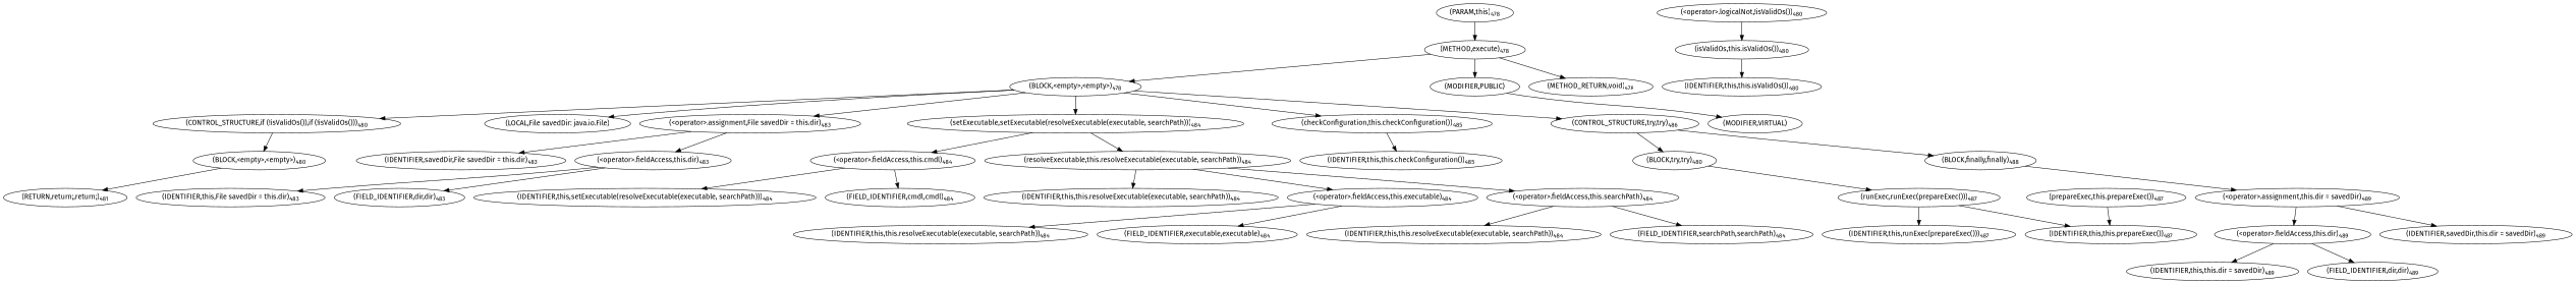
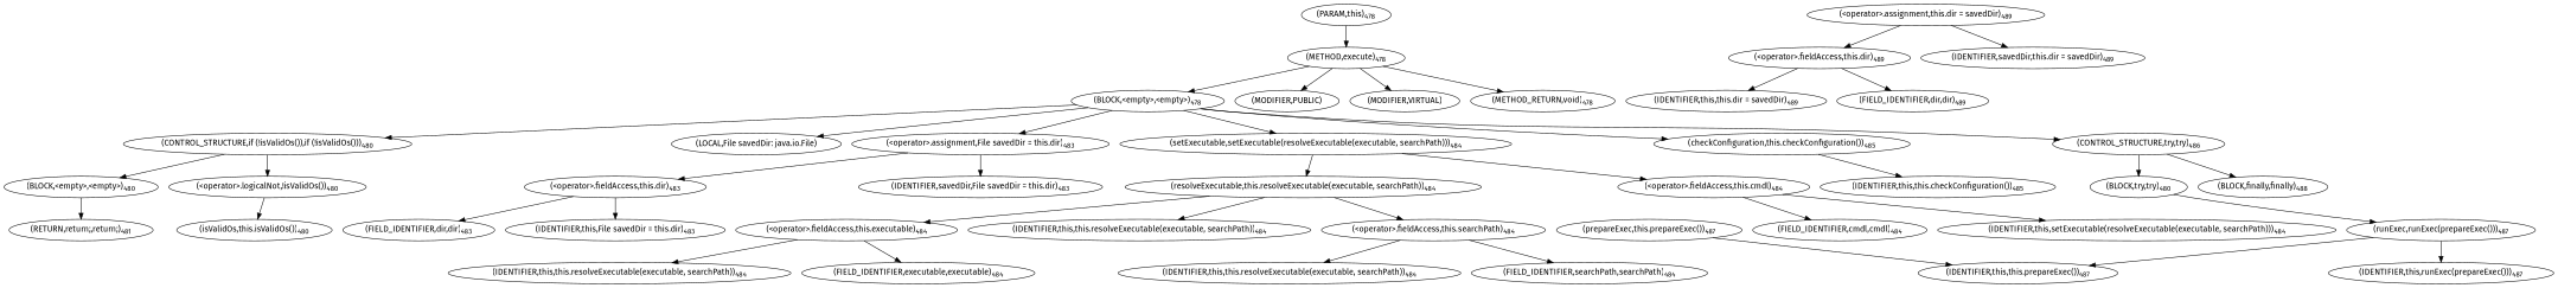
  digraph {
    fontname="Fira Sans"
    node [fontname="Fira Sans"]
    edge [fontname="Fira Sans"]
    n1 [label=<(METHOD,execute)<SUB>478</SUB>>]
    n2 [label=<(BLOCK,&lt;empty&gt;,&lt;empty&gt;)<SUB>478</SUB>>]
    n3 [label=<(MODIFIER,PUBLIC)>]
    n4 [label=<(MODIFIER,VIRTUAL)>]
    n5 [label=<(METHOD_RETURN,void)<SUB>478</SUB>>]
    n6 [label=<(PARAM,this)<SUB>478</SUB>>]
    n7 [label=<(CONTROL_STRUCTURE,if (!isValidOs()),if (!isValidOs()))<SUB>480</SUB>>]
    n8 [label=<(LOCAL,File savedDir: java.io.File)>]
    n9 [label=<(&lt;operator&gt;.assignment,File savedDir = this.dir)<SUB>483</SUB>>]
    n10 [label=<(setExecutable,setExecutable(resolveExecutable(executable, searchPath)))<SUB>484</SUB>>]
    n11 [label=<(checkConfiguration,this.checkConfiguration())<SUB>485</SUB>>]
    n12 [label=<(CONTROL_STRUCTURE,try,try)<SUB>486</SUB>>]
    n13 [label=<(&lt;operator&gt;.logicalNot,!isValidOs())<SUB>480</SUB>>]
    n14 [label=<(BLOCK,&lt;empty&gt;,&lt;empty&gt;)<SUB>480</SUB>>]
    n15 [label=<(IDENTIFIER,savedDir,File savedDir = this.dir)<SUB>483</SUB>>]
    n16 [label=<(&lt;operator&gt;.fieldAccess,this.dir)<SUB>483</SUB>>]
    n17 [label=<(&lt;operator&gt;.fieldAccess,this.cmdl)<SUB>484</SUB>>]
    n18 [label=<(resolveExecutable,this.resolveExecutable(executable, searchPath))<SUB>484</SUB>>]
    n19 [label=<(IDENTIFIER,this,this.checkConfiguration())<SUB>485</SUB>>]
    n20 [label=<(BLOCK,try,try)<SUB>480</SUB>>]
    n21 [label=<(BLOCK,finally,finally)<SUB>488</SUB>>]
    n22 [label=<(isValidOs,this.isValidOs())<SUB>480</SUB>>]
    n23 [label=<(RETURN,return;,return;)<SUB>481</SUB>>]
-   n24 [label=<(IDENTIFIER,this,this.isValidOs())<SUB>480</SUB>>]
    n25 [label=<(IDENTIFIER,this,File savedDir = this.dir)<SUB>483</SUB>>]
    n26 [label=<(FIELD_IDENTIFIER,dir,dir)<SUB>483</SUB>>]
    n27 [label=<(IDENTIFIER,this,setExecutable(resolveExecutable(executable, searchPath)))<SUB>484</SUB>>]
    n28 [label=<(FIELD_IDENTIFIER,cmdl,cmdl)<SUB>484</SUB>>]
    n29 [label=<(IDENTIFIER,this,this.resolveExecutable(executable, searchPath))<SUB>484</SUB>>]
    n30 [label=<(&lt;operator&gt;.fieldAccess,this.executable)<SUB>484</SUB>>]
    n31 [label=<(&lt;operator&gt;.fieldAccess,this.searchPath)<SUB>484</SUB>>]
    n32 [label=<(IDENTIFIER,this,this.resolveExecutable(executable, searchPath))<SUB>484</SUB>>]
    n33 [label=<(FIELD_IDENTIFIER,executable,executable)<SUB>484</SUB>>]
    n34 [label=<(IDENTIFIER,this,this.resolveExecutable(executable, searchPath))<SUB>484</SUB>>]
    n35 [label=<(FIELD_IDENTIFIER,searchPath,searchPath)<SUB>484</SUB>>]
    n36 [label=<(runExec,runExec(prepareExec()))<SUB>487</SUB>>]
    n37 [label=<(&lt;operator&gt;.assignment,this.dir = savedDir)<SUB>489</SUB>>]
    n38 [label=<(IDENTIFIER,this,runExec(prepareExec()))<SUB>487</SUB>>]
    n39 [label=<(IDENTIFIER,this,this.prepareExec())<SUB>487</SUB>>]
    n40 [label=<(prepareExec,this.prepareExec())<SUB>487</SUB>>]
    n41 [label=<(&lt;operator&gt;.fieldAccess,this.dir)<SUB>489</SUB>>]
    n42 [label=<(IDENTIFIER,savedDir,this.dir = savedDir)<SUB>489</SUB>>]
    n43 [label=<(IDENTIFIER,this,this.dir = savedDir)<SUB>489</SUB>>]
    n44 [label=<(FIELD_IDENTIFIER,dir,dir)<SUB>489</SUB>>]
    n1 -> n2
    n1 -> n3
-   n3 -> n4
+   n1 -> n4
    n1 -> n5
    n2 -> n7
    n2 -> n8
    n2 -> n9
    n2 -> n10
    n2 -> n11
    n2 -> n12
    n6 -> n1
+   n7 -> n13
    n7 -> n14
    n9 -> n15
    n9 -> n16
    n10 -> n17
    n10 -> n18
    n11 -> n19
    n12 -> n20
    n12 -> n21
    n13 -> n22
    n14 -> n23
    n16 -> n25
    n16 -> n26
    n17 -> n27
    n17 -> n28
    n18 -> n29
    n18 -> n30
    n18 -> n31
    n20 -> n36
-   n21 -> n37
-   n22 -> n24
    n30 -> n32
    n30 -> n33
    n31 -> n34
    n31 -> n35
    n36 -> n38
    n36 -> n39
    n37 -> n41
    n37 -> n42
    n40 -> n39
    n41 -> n43
    n41 -> n44
  }
